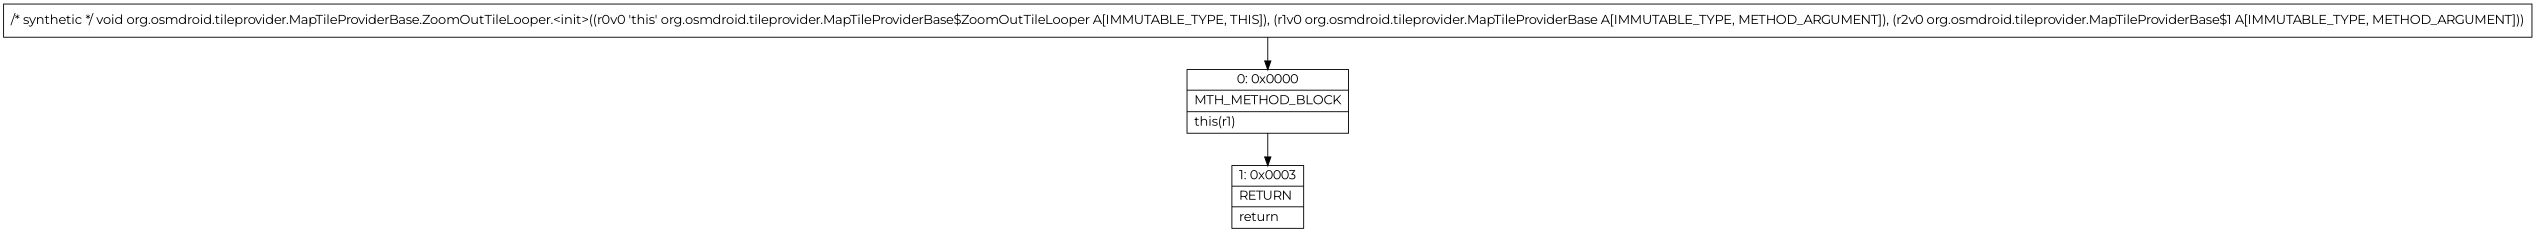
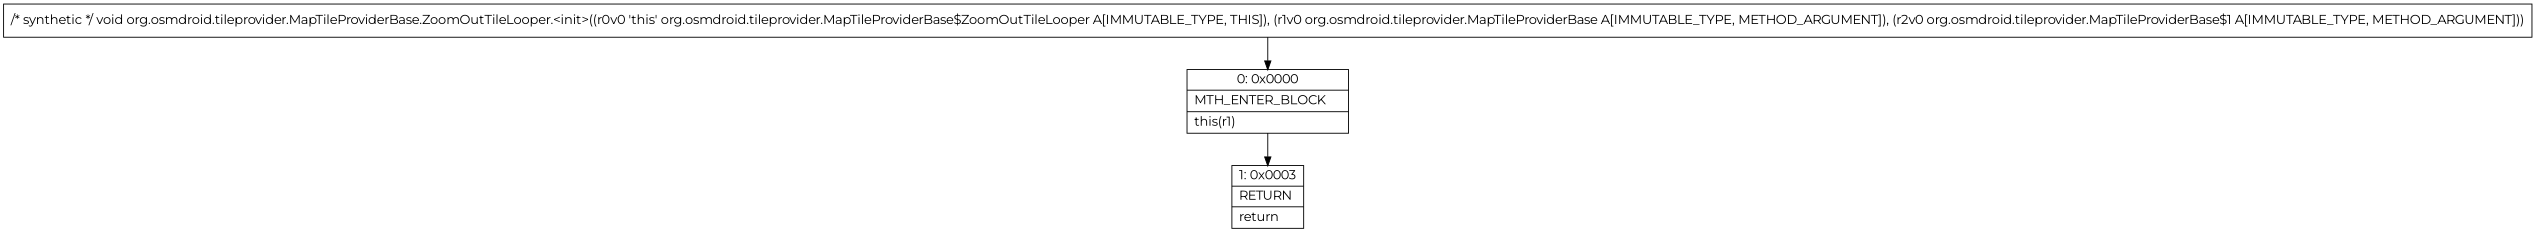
  digraph {
    fontname=Montserrat
    node [shape=record fontname=Montserrat]
    edge [fontname=Montserrat]
-   n1 [label="{0\:\ 0x0000|MTH_METHOD_BLOCK\l|this(r1)\l}"]
+   n1 [label="{0\:\ 0x0000|MTH_ENTER_BLOCK\l|this(r1)\l}"]
    n2 [label="{1\:\ 0x0003|RETURN\l|return\l}"]
    n3 [label="{\/* synthetic *\/ void org.osmdroid.tileprovider.MapTileProviderBase.ZoomOutTileLooper.\<init\>((r0v0 'this' org.osmdroid.tileprovider.MapTileProviderBase$ZoomOutTileLooper A[IMMUTABLE_TYPE, THIS]), (r1v0 org.osmdroid.tileprovider.MapTileProviderBase A[IMMUTABLE_TYPE, METHOD_ARGUMENT]), (r2v0 org.osmdroid.tileprovider.MapTileProviderBase$1 A[IMMUTABLE_TYPE, METHOD_ARGUMENT])) }"]
    n1 -> n2
    n3 -> n1
  }
